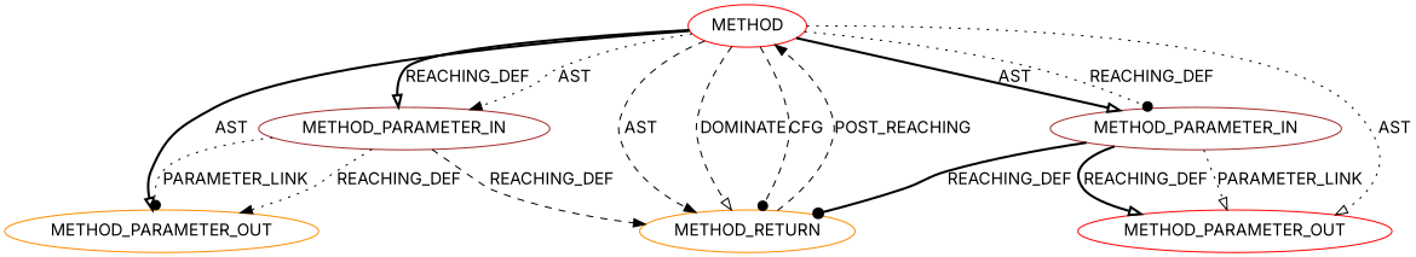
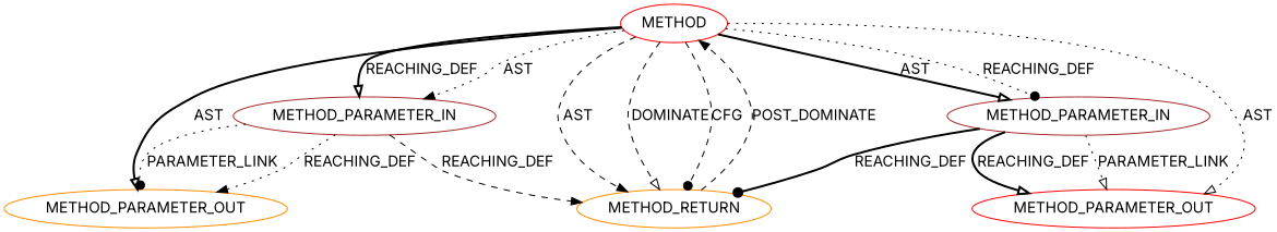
  digraph {
    fontname=Inter
    node [CODE=p2 NAME=p2 ORDER=2 color=red fontname=Inter EVALUATION_STRATEGY=BY_VALUE IS_VARIADIC=false TYPE_FULL_NAME=ANY]
    edge [arrowhead=onormal fontname=Inter style=dotted]
    n1 [AST_PARENT_FULL_NAME="<global>" AST_PARENT_TYPE=NAMESPACE_BLOCK CODE="<empty>" FILENAME="<empty>" FULL_NAME=rcu_dereference_protected IS_EXTERNAL=true NAME=rcu_dereference_protected ORDER=0 label=METHOD EVALUATION_STRATEGY="" IS_VARIADIC="" TYPE_FULL_NAME=""]
    n2 [INDEX=2 color=brown label=METHOD_PARAMETER_IN]
    n3 [CODE=p1 INDEX=1 NAME=p1 ORDER=1 label=METHOD_PARAMETER_OUT]
    n4 [INDEX=2 color=darkorange label=METHOD_PARAMETER_OUT]
    n5 [CODE=RET color=darkorange label=METHOD_RETURN NAME="" IS_VARIADIC=""]
    n6 [CODE=p1 INDEX=1 NAME=p1 ORDER=1 color=brown label=METHOD_PARAMETER_IN]
    n1 -> n2 [label=REACHING_DEF style=bold]
    n1 -> n2 [arrowhead=normal label=AST]
    n1 -> n3 [label=AST]
    n1 -> n4 [label=AST style=bold]
    n1 -> n5 [arrowhead=normal label=AST style=dashed]
    n1 -> n5 [label=DOMINATE style=dashed]
    n1 -> n5 [arrowhead=dot label=CFG style=dashed]
    n1 -> n6 [label=AST style=bold]
    n1 -> n6 [arrowhead=dot label=REACHING_DEF]
    n2 -> n4 [arrowhead=dot label=PARAMETER_LINK]
    n2 -> n4 [VARIABLE=p2 arrowhead=normal label=REACHING_DEF]
    n2 -> n5 [VARIABLE=p2 arrowhead=normal label=REACHING_DEF style=dashed]
-   n5 -> n1 [arrowhead=normal label=POST_REACHING style=dashed]
+   n5 -> n1 [arrowhead=normal label=POST_DOMINATE style=dashed]
    n6 -> n3 [VARIABLE=p1 label=REACHING_DEF style=bold]
    n6 -> n3 [label=PARAMETER_LINK]
    n6 -> n5 [VARIABLE=p1 arrowhead=dot label=REACHING_DEF style=bold]
  }
